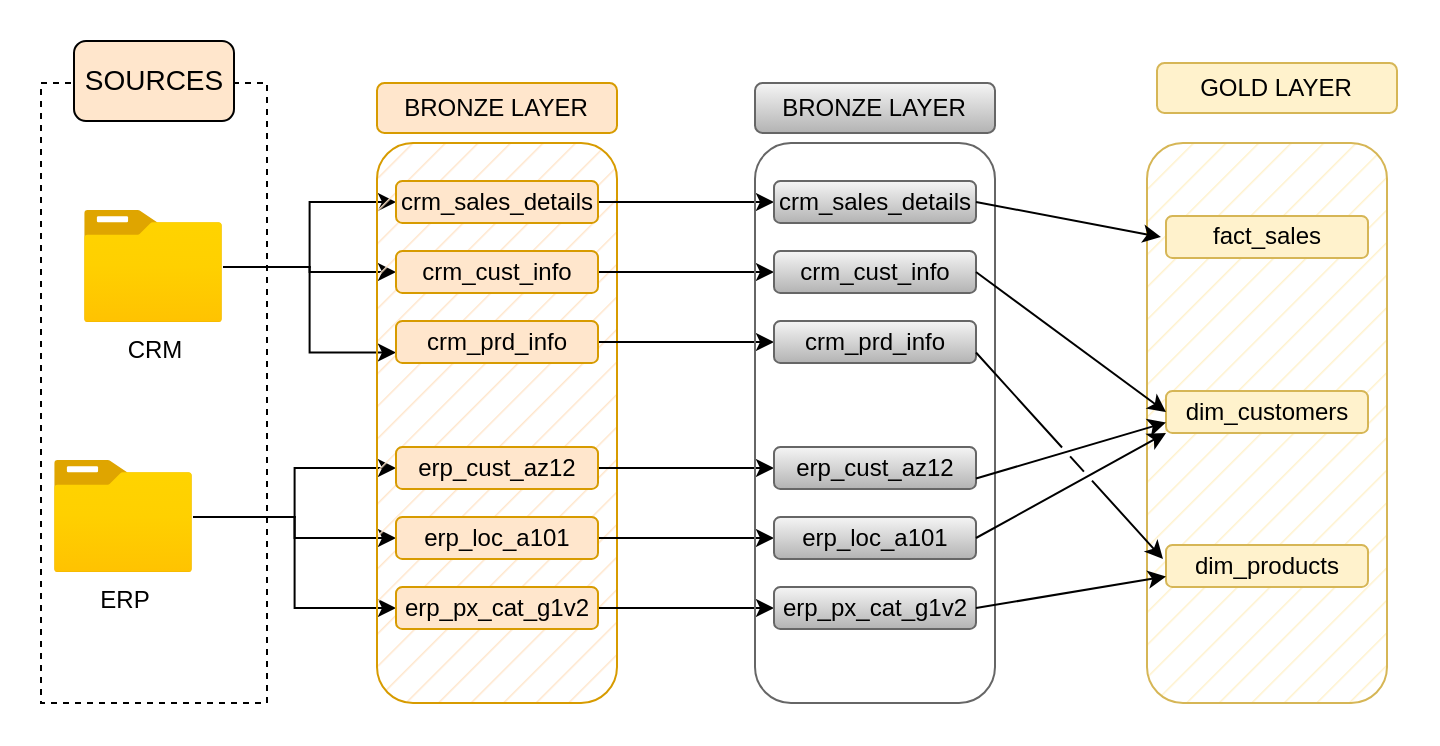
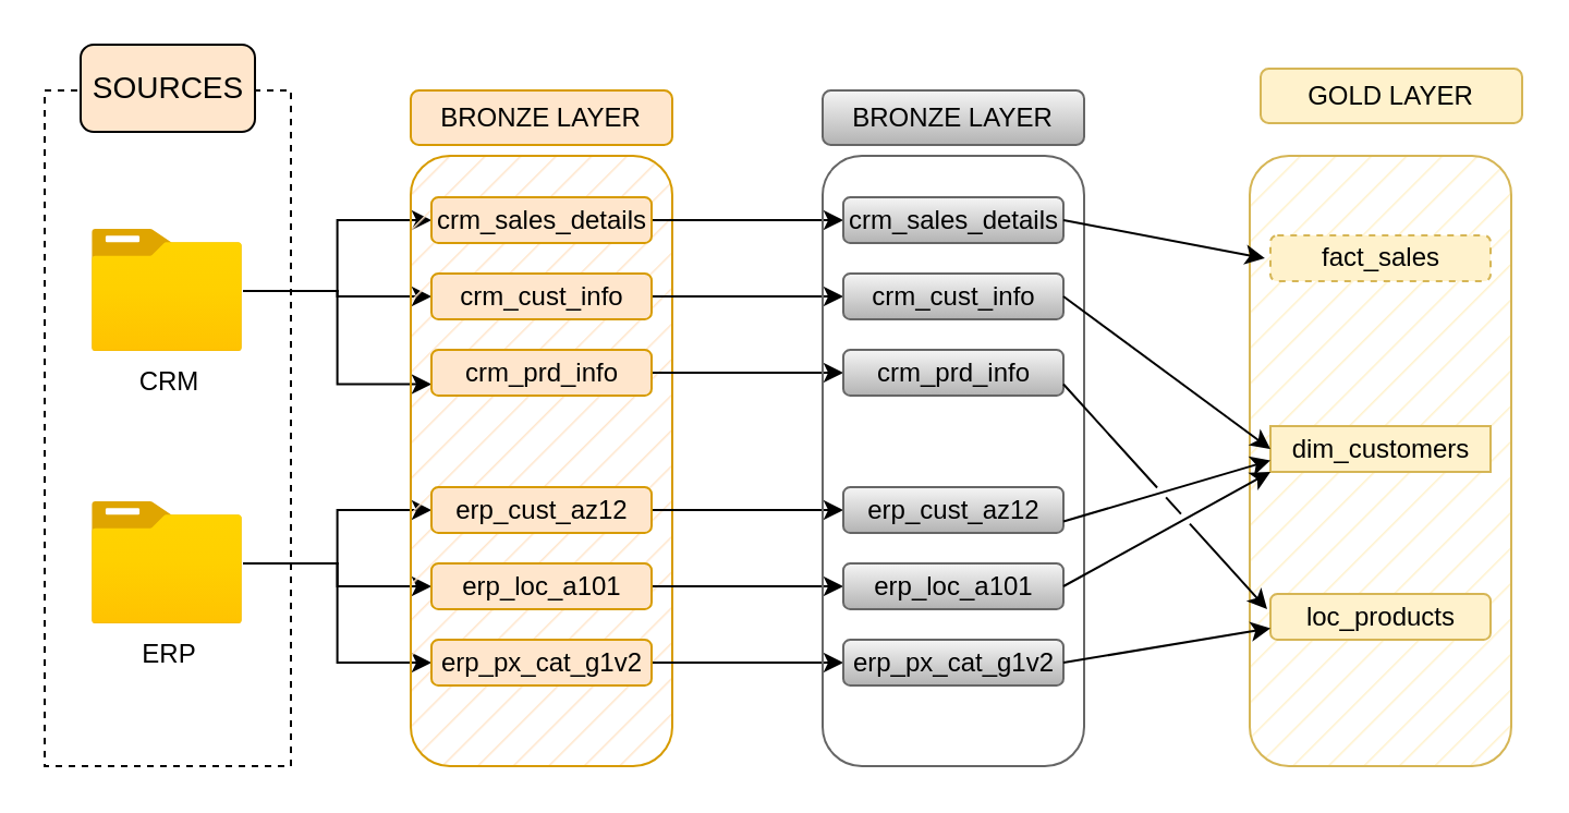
  <mxCell id="0" />
  <mxCell id="1" parent="0" />
  <mxCell id="2" value="" style="rounded=0;whiteSpace=wrap;html=1;fillColor=none;dashed=1;" parent="1" vertex="1"><mxGeometry x="20" y="41" width="113" height="310" as="geometry" /></mxCell>
  <mxCell id="3" value="&lt;font style=&quot;font-size: 14px;&quot;&gt;SOURCES&lt;/font&gt;" style="rounded=1;whiteSpace=wrap;html=1;fillColor=#ffe6cc;" parent="1" vertex="1"><mxGeometry x="36.5" y="20" width="80" height="40" as="geometry" /></mxCell>
  <mxCell id="4" value="" style="edgeStyle=orthogonalEdgeStyle;rounded=0;orthogonalLoop=1;jettySize=auto;html=1;" parent="1" source="7" target="15" edge="1"><mxGeometry relative="1" as="geometry" /></mxCell>
  <mxCell id="5" style="edgeStyle=orthogonalEdgeStyle;rounded=0;orthogonalLoop=1;jettySize=auto;html=1;" parent="1" source="7" target="17" edge="1"><mxGeometry relative="1" as="geometry" /></mxCell>
  <mxCell id="6" style="edgeStyle=orthogonalEdgeStyle;rounded=0;orthogonalLoop=1;jettySize=auto;html=1;entryX=0;entryY=0.75;entryDx=0;entryDy=0;" parent="1" source="7" target="19" edge="1"><mxGeometry relative="1" as="geometry" /></mxCell>
  <mxCell id="7" value="CRM" style="image;aspect=fixed;html=1;points=[];align=center;fontSize=12;image=img/lib/azure2/general/Folder_Blank.svg;" parent="1" vertex="1"><mxGeometry x="42" y="105" width="69" height="56.0" as="geometry" /></mxCell>
  <mxCell id="8" style="edgeStyle=orthogonalEdgeStyle;rounded=0;orthogonalLoop=1;jettySize=auto;html=1;" parent="1" source="11" target="21" edge="1"><mxGeometry relative="1" as="geometry" /></mxCell>
  <mxCell id="9" style="edgeStyle=orthogonalEdgeStyle;rounded=0;orthogonalLoop=1;jettySize=auto;html=1;" parent="1" source="11" target="23" edge="1"><mxGeometry relative="1" as="geometry" /></mxCell>
  <mxCell id="10" style="edgeStyle=orthogonalEdgeStyle;rounded=0;orthogonalLoop=1;jettySize=auto;html=1;entryX=0;entryY=0.5;entryDx=0;entryDy=0;" parent="1" source="11" target="25" edge="1"><mxGeometry relative="1" as="geometry" /></mxCell>
- <mxCell id="11" value="ERP" style="image;aspect=fixed;html=1;points=[];align=center;fontSize=12;image=img/lib/azure2/general/Folder_Blank.svg;" parent="1" vertex="1"><mxGeometry x="27" y="230" width="69" height="56.0" as="geometry" /></mxCell>
+ <mxCell id="11" value="ERP" style="image;aspect=fixed;html=1;points=[];align=center;fontSize=12;image=img/lib/azure2/general/Folder_Blank.svg;" parent="1" vertex="1"><mxGeometry x="42" y="230" width="69" height="56.0" as="geometry" /></mxCell>
  <mxCell id="12" value="" style="rounded=1;whiteSpace=wrap;html=1;fillColor=#ffe6cc;strokeColor=#d79b00;fillStyle=hatch;" parent="1" vertex="1"><mxGeometry x="188" y="71" width="120" height="280" as="geometry" /></mxCell>
  <mxCell id="13" value="BRONZE LAYER" style="rounded=1;whiteSpace=wrap;html=1;fillColor=#ffe6cc;strokeColor=#d79b00;" parent="1" vertex="1"><mxGeometry x="188" y="41" width="120" height="25" as="geometry" /></mxCell>
  <mxCell id="14" style="edgeStyle=orthogonalEdgeStyle;rounded=0;orthogonalLoop=1;jettySize=auto;html=1;" parent="1" source="15" target="28" edge="1"><mxGeometry relative="1" as="geometry" /></mxCell>
  <mxCell id="15" value="crm_sales_details" style="rounded=1;whiteSpace=wrap;html=1;fillColor=#ffe6cc;strokeColor=#d79b00;" parent="1" vertex="1"><mxGeometry x="197.5" y="90" width="101" height="21" as="geometry" /></mxCell>
  <mxCell id="16" style="edgeStyle=orthogonalEdgeStyle;rounded=0;orthogonalLoop=1;jettySize=auto;html=1;" parent="1" source="17" target="29" edge="1"><mxGeometry relative="1" as="geometry" /></mxCell>
  <mxCell id="17" value="crm_cust_info" style="rounded=1;whiteSpace=wrap;html=1;fillColor=#ffe6cc;strokeColor=#d79b00;" parent="1" vertex="1"><mxGeometry x="197.5" y="125" width="101" height="21" as="geometry" /></mxCell>
  <mxCell id="18" style="edgeStyle=orthogonalEdgeStyle;rounded=0;orthogonalLoop=1;jettySize=auto;html=1;" parent="1" source="19" target="30" edge="1"><mxGeometry relative="1" as="geometry" /></mxCell>
  <mxCell id="19" value="crm_prd_info" style="rounded=1;whiteSpace=wrap;html=1;fillColor=#ffe6cc;strokeColor=#d79b00;" parent="1" vertex="1"><mxGeometry x="197.5" y="160" width="101" height="21" as="geometry" /></mxCell>
  <mxCell id="20" style="edgeStyle=orthogonalEdgeStyle;rounded=0;orthogonalLoop=1;jettySize=auto;html=1;entryX=0;entryY=0.5;entryDx=0;entryDy=0;" parent="1" source="21" target="31" edge="1"><mxGeometry relative="1" as="geometry" /></mxCell>
  <mxCell id="21" value="erp_cust_az12" style="rounded=1;whiteSpace=wrap;html=1;fillColor=#ffe6cc;strokeColor=#d79b00;" parent="1" vertex="1"><mxGeometry x="197.5" y="223" width="101" height="21" as="geometry" /></mxCell>
  <mxCell id="22" style="edgeStyle=orthogonalEdgeStyle;rounded=0;orthogonalLoop=1;jettySize=auto;html=1;entryX=0;entryY=0.5;entryDx=0;entryDy=0;" parent="1" source="23" target="32" edge="1"><mxGeometry relative="1" as="geometry" /></mxCell>
  <mxCell id="23" value="erp_loc_a101" style="rounded=1;whiteSpace=wrap;html=1;fillColor=#ffe6cc;strokeColor=#d79b00;" parent="1" vertex="1"><mxGeometry x="197.5" y="258" width="101" height="21" as="geometry" /></mxCell>
  <mxCell id="24" style="edgeStyle=orthogonalEdgeStyle;rounded=0;orthogonalLoop=1;jettySize=auto;html=1;entryX=0;entryY=0.5;entryDx=0;entryDy=0;" parent="1" source="25" target="33" edge="1"><mxGeometry relative="1" as="geometry" /></mxCell>
  <mxCell id="25" value="erp_px_cat_g1v2" style="rounded=1;whiteSpace=wrap;html=1;fillColor=#ffe6cc;strokeColor=#d79b00;" parent="1" vertex="1"><mxGeometry x="197.5" y="293" width="101" height="21" as="geometry" /></mxCell>
  <mxCell id="26" value="" style="rounded=1;whiteSpace=wrap;html=1;fillColor=none;strokeColor=#666666;fillStyle=hatch;gradientColor=#b3b3b3;" parent="1" vertex="1"><mxGeometry x="377" y="71" width="120" height="280" as="geometry" /></mxCell>
  <mxCell id="27" value="BRONZE LAYER" style="rounded=1;whiteSpace=wrap;html=1;fillColor=#f5f5f5;strokeColor=#666666;gradientColor=#b3b3b3;" parent="1" vertex="1"><mxGeometry x="377" y="41" width="120" height="25" as="geometry" /></mxCell>
  <mxCell id="28" value="crm_sales_details" style="rounded=1;whiteSpace=wrap;html=1;fillColor=#f5f5f5;strokeColor=#666666;gradientColor=#b3b3b3;" parent="1" vertex="1"><mxGeometry x="386.5" y="90" width="101" height="21" as="geometry" /></mxCell>
  <mxCell id="29" value="crm_cust_info" style="rounded=1;whiteSpace=wrap;html=1;fillColor=#f5f5f5;strokeColor=#666666;gradientColor=#b3b3b3;" parent="1" vertex="1"><mxGeometry x="386.5" y="125" width="101" height="21" as="geometry" /></mxCell>
  <mxCell id="30" value="crm_prd_info" style="rounded=1;whiteSpace=wrap;html=1;fillColor=#f5f5f5;strokeColor=#666666;gradientColor=#b3b3b3;" parent="1" vertex="1"><mxGeometry x="386.5" y="160" width="101" height="21" as="geometry" /></mxCell>
  <mxCell id="31" value="erp_cust_az12" style="rounded=1;whiteSpace=wrap;html=1;fillColor=#f5f5f5;strokeColor=#666666;gradientColor=#b3b3b3;" parent="1" vertex="1"><mxGeometry x="386.5" y="223" width="101" height="21" as="geometry" /></mxCell>
  <mxCell id="32" value="erp_loc_a101" style="rounded=1;whiteSpace=wrap;html=1;fillColor=#f5f5f5;strokeColor=#666666;gradientColor=#b3b3b3;" parent="1" vertex="1"><mxGeometry x="386.5" y="258" width="101" height="21" as="geometry" /></mxCell>
  <mxCell id="33" value="erp_px_cat_g1v2" style="rounded=1;whiteSpace=wrap;html=1;fillColor=#f5f5f5;strokeColor=#666666;gradientColor=#b3b3b3;" parent="1" vertex="1"><mxGeometry x="386.5" y="293" width="101" height="21" as="geometry" /></mxCell>
  <mxCell id="34" value="" style="rounded=1;whiteSpace=wrap;html=1;fillStyle=hatch;fillColor=#fff2cc;strokeColor=#d6b656;gradientColor=none;" vertex="1" parent="1"><mxGeometry x="573" y="71" width="120" height="280" as="geometry" /></mxCell>
  <mxCell id="35" value="GOLD LAYER" style="rounded=1;whiteSpace=wrap;html=1;fillColor=#fff2cc;strokeColor=#d6b656;gradientColor=none;" vertex="1" parent="1"><mxGeometry x="578" y="31" width="120" height="25" as="geometry" /></mxCell>
- <mxCell id="36" value="fact_sales" style="rounded=1;whiteSpace=wrap;html=1;fillColor=#fff2cc;strokeColor=#d6b656;gradientColor=none;" vertex="1" parent="1"><mxGeometry x="582.5" y="107.5" width="101" height="21" as="geometry" /></mxCell>
- <mxCell id="37" value="dim_customers" style="rounded=1;whiteSpace=wrap;html=1;fillColor=#fff2cc;strokeColor=#d6b656;gradientColor=none;" vertex="1" parent="1"><mxGeometry x="582.5" y="195" width="101" height="21" as="geometry" /></mxCell>
- <mxCell id="38" value="dim_products" style="rounded=1;whiteSpace=wrap;html=1;fillColor=#fff2cc;strokeColor=#d6b656;gradientColor=none;" vertex="1" parent="1"><mxGeometry x="582.5" y="272" width="101" height="21" as="geometry" /></mxCell>
+ <mxCell id="36" value="fact_sales" style="rounded=1;whiteSpace=wrap;html=1;fillColor=#fff2cc;strokeColor=#d6b656;gradientColor=none;dashed=1;" vertex="1" parent="1"><mxGeometry x="582.5" y="107.5" width="101" height="21" as="geometry" /></mxCell>
+ <mxCell id="37" value="dim_customers" style="whiteSpace=wrap;html=1;fillColor=#fff2cc;strokeColor=#d6b656;gradientColor=none;rounded=0;" vertex="1" parent="1"><mxGeometry x="582.5" y="195" width="101" height="21" as="geometry" /></mxCell>
+ <mxCell id="38" value="loc_products" style="rounded=1;whiteSpace=wrap;html=1;fillColor=#fff2cc;strokeColor=#d6b656;gradientColor=none;" vertex="1" parent="1"><mxGeometry x="582.5" y="272" width="101" height="21" as="geometry" /></mxCell>
  <mxCell id="39" value="" style="endArrow=classic;html=1;rounded=0;exitX=1;exitY=0.5;exitDx=0;exitDy=0;entryX=0.058;entryY=0.168;entryDx=0;entryDy=0;entryPerimeter=0;" edge="1" parent="1" source="28" target="34"><mxGeometry width="50" height="50" relative="1" as="geometry"><mxPoint x="370" y="210" as="sourcePoint" /><mxPoint x="545" y="111" as="targetPoint" /><Array as="points" /></mxGeometry></mxCell>
  <mxCell id="40" value="" style="endArrow=classic;html=1;rounded=0;exitX=1;exitY=0.5;exitDx=0;exitDy=0;entryX=0;entryY=0.5;entryDx=0;entryDy=0;jumpStyle=gap;" edge="1" parent="1" source="29" target="37"><mxGeometry width="50" height="50" relative="1" as="geometry"><mxPoint x="503" y="203" as="sourcePoint" /><mxPoint x="553" y="153" as="targetPoint" /></mxGeometry></mxCell>
  <mxCell id="41" value="" style="endArrow=classic;html=1;rounded=0;exitX=1;exitY=0.5;exitDx=0;exitDy=0;entryX=0;entryY=1;entryDx=0;entryDy=0;jumpStyle=gap;" edge="1" parent="1" source="32" target="37"><mxGeometry width="50" height="50" relative="1" as="geometry"><mxPoint x="510" y="287" as="sourcePoint" /><mxPoint x="552" y="237" as="targetPoint" /></mxGeometry></mxCell>
  <mxCell id="42" value="" style="endArrow=classic;html=1;rounded=0;exitX=1;exitY=0.75;exitDx=0;exitDy=0;entryX=0;entryY=0.75;entryDx=0;entryDy=0;jumpStyle=gap;" edge="1" parent="1" source="31" target="37"><mxGeometry width="50" height="50" relative="1" as="geometry"><mxPoint x="503" y="244" as="sourcePoint" /><mxPoint x="553" y="194" as="targetPoint" /></mxGeometry></mxCell>
  <mxCell id="43" value="" style="endArrow=classic;html=1;rounded=0;exitX=1;exitY=0.75;exitDx=0;exitDy=0;jumpStyle=gap;" edge="1" parent="1" source="30"><mxGeometry width="50" height="50" relative="1" as="geometry"><mxPoint x="531" y="329" as="sourcePoint" /><mxPoint x="581" y="279" as="targetPoint" /></mxGeometry></mxCell>
  <mxCell id="44" value="" style="endArrow=classic;html=1;rounded=0;exitX=1;exitY=0.5;exitDx=0;exitDy=0;entryX=0;entryY=0.75;entryDx=0;entryDy=0;jumpStyle=gap;" edge="1" parent="1" source="33" target="38"><mxGeometry width="50" height="50" relative="1" as="geometry"><mxPoint x="517" y="392" as="sourcePoint" /><mxPoint x="567" y="342" as="targetPoint" /></mxGeometry></mxCell>
